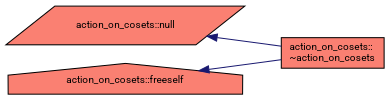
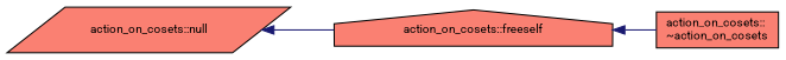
  digraph {
    fontname=Roboto
    rankdir=LR
    node [color=black fillcolor=salmon fontname=Roboto fontsize=10 style=filled]
    edge [color=midnightblue dir=back fontname=Roboto fontsize=10 labelfontname=Helvetica labelfontsize=10 style=solid]
    n1 [fontcolor=black height=0.2 label="action_on_cosets::null" shape=parallelogram width=0.4]
    n2 [height=0.2 label="action_on_cosets::freeself" shape=house width=0.4]
    n3 [height=0.2 label="action_on_cosets::\l~action_on_cosets" shape=box width=0.4]
-   n1 -> n3
+   n1 -> n2
    n2 -> n3
  }
